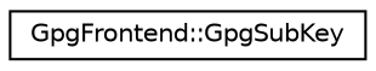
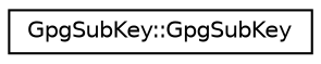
  digraph {
    rankdir=LR
-   n1 [color=black fillcolor=white fontname=Helvetica fontsize=10 height=0.2 label="GpgFrontend::GpgSubKey" shape=record style=filled width=0.4]
+   n1 [color=black fillcolor=white fontname=Helvetica fontsize=10 height=0.2 label="GpgSubKey::GpgSubKey" shape=record style=filled width=0.4]
  }
